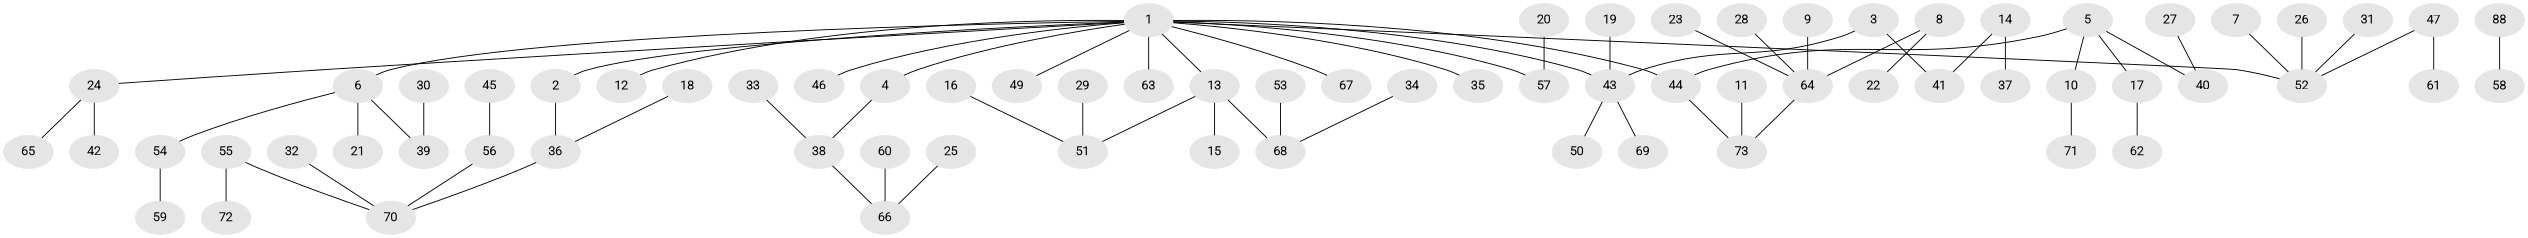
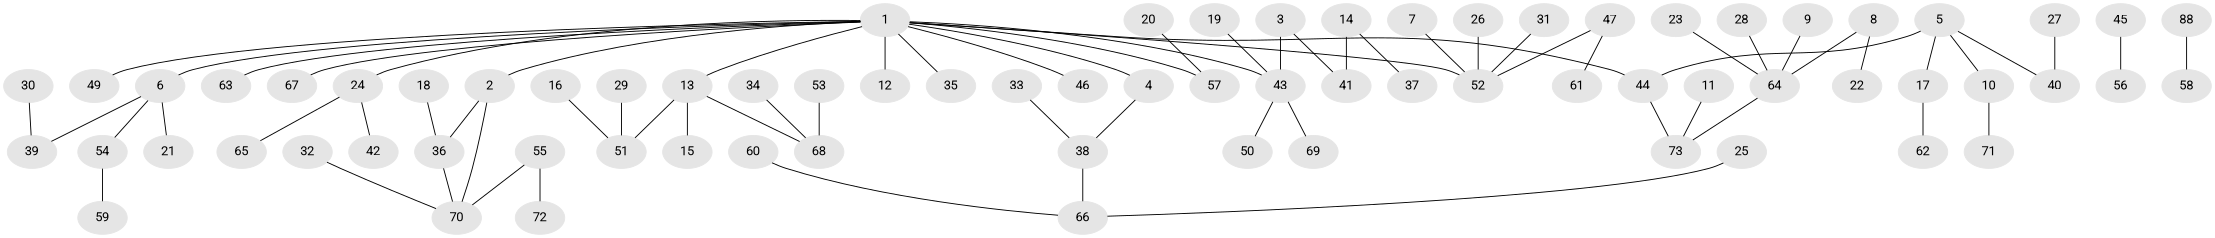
  graph {
    fontname=Roboto
    node [color=gray90 fontname=Roboto style=filled]
    edge [fontname=Roboto weight=1.0]
    1
    2
    4
    6
    12
    13
    24
    35
    43
    44
    46
    49
    52
    57
    63
    67
    36
    38
    21
    39
    54
    15
    51
    68
    42
    65
    50
    69
    73
    70
    3
    41
    66
    5
    10
    17
    40
    71
    62
    59
    7
    8
    22
    64
    9
    11
    14
    37
    16
    18
    19
    20
    23
    25
    26
    27
    28
    29
    30
    31
    32
    33
    34
    45
    56
    47
    61
    n68 [label=88]
    58
    53
    55
    72
    60
    1 -- 2
    1 -- 4
    1 -- 6
    1 -- 12
    1 -- 13
    1 -- 24
    1 -- 35
    1 -- 43
    1 -- 44
    1 -- 46
    1 -- 49
    1 -- 52
    1 -- 57
    1 -- 63
    1 -- 67
    2 -- 36
    4 -- 38
    6 -- 21
    6 -- 39
    6 -- 54
    13 -- 15
    13 -- 51
    13 -- 68
    24 -- 42
    24 -- 65
    43 -- 50
    43 -- 69
    44 -- 73
    36 -- 70
    38 -- 66
    54 -- 59
    3 -- 43
    3 -- 41
    5 -- 44
    5 -- 10
    5 -- 17
    5 -- 40
    10 -- 71
    17 -- 62
    7 -- 52
    8 -- 22
    8 -- 64
    64 -- 73
    9 -- 64
    11 -- 73
    14 -- 41
    14 -- 37
    16 -- 51
    18 -- 36
    19 -- 43
    20 -- 57
    23 -- 64
    25 -- 66
    26 -- 52
    27 -- 40
    28 -- 64
    29 -- 51
    30 -- 39
    31 -- 52
    32 -- 70
    33 -- 38
    34 -- 68
    45 -- 56
-   56 -- 70
+   2 -- 70
    47 -- 52
    47 -- 61
    n68 -- 58
    53 -- 68
    55 -- 70
    55 -- 72
    60 -- 66
  }
